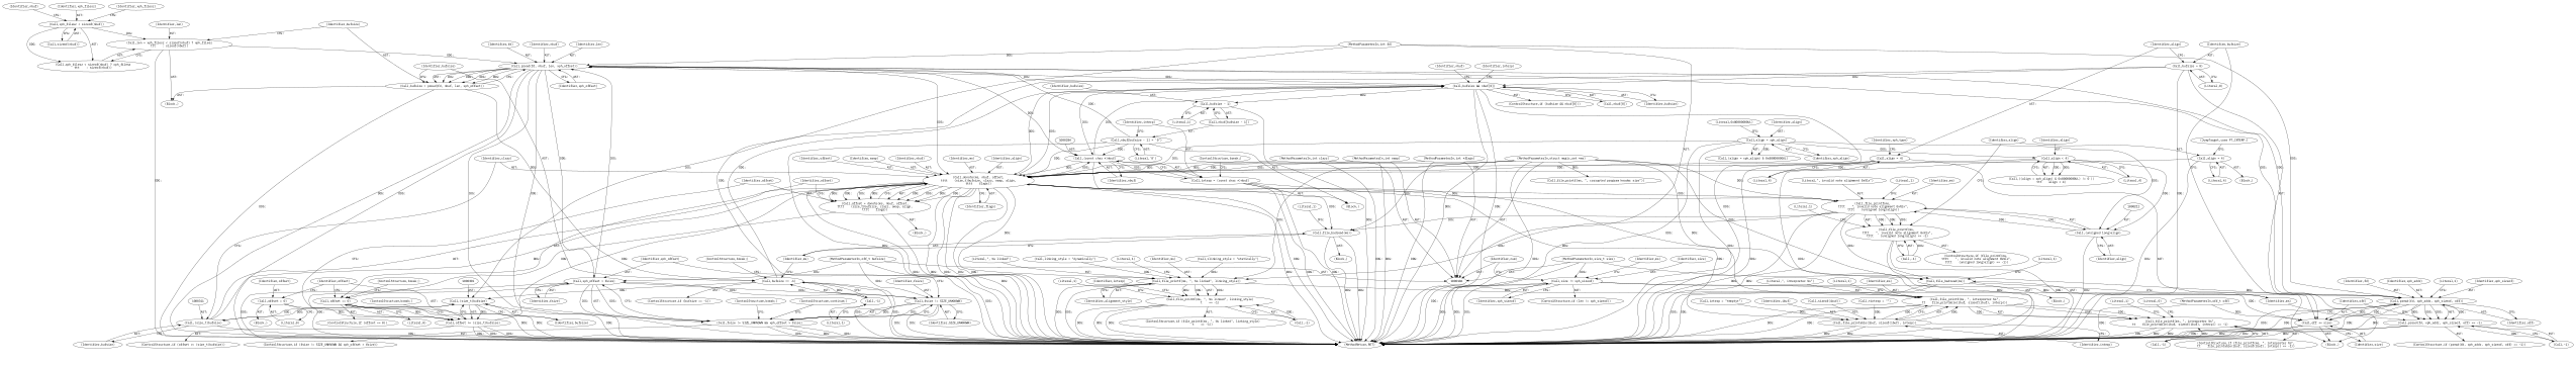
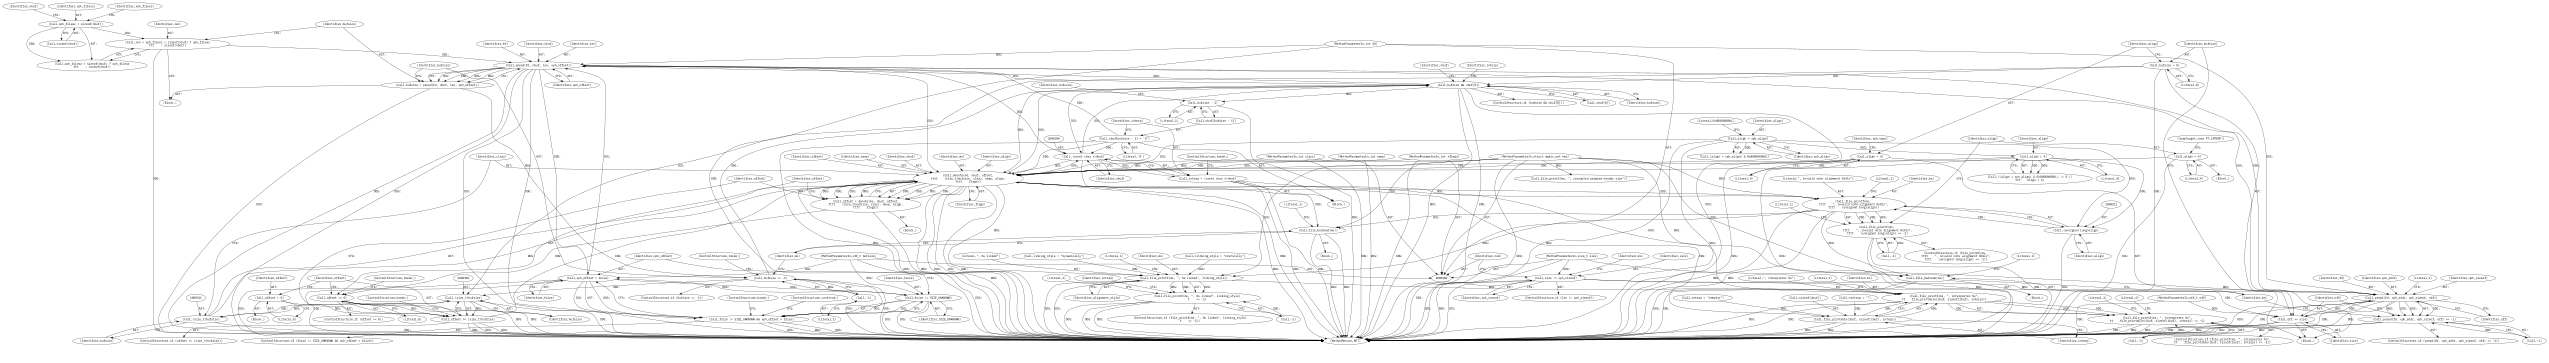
  digraph {
    fontname="IBM Plex Mono"
    node [fontname="IBM Plex Mono"]
    edge [fontname="IBM Plex Mono"]
    n1 [label="(Call,pread(fd, nbuf, len, xph_offset))"]
    n2 [label="(Call,pread(fd, xph_addr, xph_sizeof, off))"]
    n3 [label="(Call,bufsize && nbuf[0])"]
    n4 [label="(Call,bufsize = pread(fd, nbuf, len, xph_offset))"]
    n5 [label="(Call,(const char *)nbuf)"]
    n6 [label="(Call,donote(ms, nbuf, offset,\n\t\t\t\t    (size_t)bufsize, clazz, swap, align,\n\t\t\t\t    flags))"]
    n7 [label="(Call,xph_offset > fsize)"]
    n8 [label="(Identifier,xph_offset)"]
    n9 [label="(MethodReturn,RET)"]
    n10 [label="(Call,off += size)"]
    n11 [label="(Call,pread(fd, xph_addr, xph_sizeof, off) == -1)"]
    n12 [label="(Identifier,off)"]
    n13 [label="(Call,bufsize - 1)"]
    n14 [label="(Call,nbuf[0])"]
    n15 [label="(Identifier,bufsize)"]
    n16 [label="(ControlStructure,if (bufsize && nbuf[0]))"]
    n17 [label="(Call,bufsize == -1)"]
    n18 [label="(Block,)"]
    n19 [label="(Call,interp = (const char *)nbuf)"]
    n20 [label="(Identifier,nbuf)"]
    n21 [label="(Call,file_printf(ms, \n\t\t\t\t    \", invalid note alignment 0x%lx\",\n\t\t\t\t    (unsigned long)align))"]
    n22 [label="(Call,offset = donote(ms, nbuf, offset,\n\t\t\t\t    (size_t)bufsize, clazz, swap, align,\n\t\t\t\t    flags))"]
    n23 [label="(Call,file_badread(ms))"]
    n24 [label="(Call,file_badread(ms))"]
    n25 [label="(Call,file_printf(ms, \", %s linked\", linking_style))"]
    n26 [label="(Identifier,flags)"]
    n27 [label="(Call,fsize != SIZE_UNKNOWN)"]
    n28 [label="(Call,fsize != SIZE_UNKNOWN && xph_offset > fsize)"]
    n29 [label="(Identifier,fsize)"]
    n30 [label="(Block,)"]
    n31 [label="(Identifier,size)"]
    n32 [label="(Call,-1)"]
    n33 [label="(ControlStructure,if (pread(fd, xph_addr, xph_sizeof, off) == -1))"]
    n34 [label="(MethodParameterIn,int fd)"]
    1000106
    n36 [label="(Call,nbuf[bufsize - 1] = '\0')"]
    n37 [label="(Block,)"]
    n38 [label="(Literal,'\0')"]
    n39 [label="(Call,nbuf[bufsize - 1])"]
    n40 [label="(Literal,1)"]
    n41 [label="(Call,-1)"]
    n42 [label="(Call,(size_t)bufsize)"]
    n43 [label="(ControlStructure,if (bufsize == -1))"]
    n44 [label="(Literal,1)"]
    n45 [label="(Call,offset >= (size_t)bufsize)"]
    n46 [label="(Call,(size_t)bufsize)"]
    n47 [label="(Identifier,bufsize)"]
    n48 [label="(Call,bufsize = 0)"]
    n49 [label="(Literal,0)"]
    n50 [label="(Call,file_printable(ibuf, sizeof(ibuf), interp))"]
    n51 [label="(Call,(unsigned long)align)"]
    n52 [label="(Call,file_printf(ms, \n\t\t\t\t    \", invalid note alignment 0x%lx\",\n\t\t\t\t    (unsigned long)align) == -1)"]
    n53 [label="(Call,offset == 0)"]
    n54 [label="(Block,)"]
    n55 [label="(Block,)"]
    n56 [label="(Identifier,ms)"]
    n57 [label="(Identifier,ms)"]
    n58 [label="(Block,)"]
    n59 [label="(Call,file_printf(ms, \", interpreter %s\",\n\t\t    file_printable(ibuf, sizeof(ibuf), interp)))"]
    n60 [label="(Call,file_printf(ms, \", %s linked\", linking_style)\n\t    == -1)"]
    n61 [label="(Identifier,alignment_style)"]
    n62 [label="(Identifier,align)"]
    n63 [label="(ControlStructure,if (file_printf(ms, \n\t\t\t\t    \", invalid note alignment 0x%lx\",\n\t\t\t\t    (unsigned long)align) == -1))"]
    n64 [label="(Call,-1)"]
    n65 [label="(MethodParameterIn,struct magic_set *ms)"]
    n66 [label="(Call,file_printf(ms, \", corrupted program header size\"))"]
    n67 [label="(Call,file_printf(ms, \", interpreter %s\",\n\t\t    file_printable(ibuf, sizeof(ibuf), interp)) == -1)"]
    n68 [label="(Call,align = xph_align)"]
    n69 [label="(Call,align < 4)"]
    n70 [label="(Call,(align = xph_align) & 0x80000000UL)"]
    n71 [label="(Identifier,xph_align)"]
    n72 [label="(Call,((align = xph_align) & 0x80000000UL) != 0 ||\n\t\t\t    align < 4)"]
    n73 [label="(Literal,4)"]
    n74 [label="(ControlStructure,if (offset >= (size_t)bufsize))"]
    n75 [label="(Call,offset = 0)"]
    n76 [label="(Literal,0)"]
    n77 [label="(Block,)"]
    n78 [label="(Literal,0)"]
    n79 [label="(ControlStructure,if (offset == 0))"]
    n80 [label="(Identifier,bufsize)"]
    n81 [label="(MethodParameterIn,int clazz)"]
    n82 [label="(MethodParameterIn,int swap)"]
    n83 [label="(Call,align = 4)"]
    n84 [label="(Literal,4)"]
    n85 [label="(Call,align = 4)"]
    n86 [label="(Block,)"]
    n87 [label="(Literal,4)"]
    n88 [label="(MethodParameterIn,int *flags)"]
    n89 [label="(Call,len = xph_filesz < sizeof(nbuf) ? xph_filesz\n\t\t\t    : sizeof(nbuf))"]
    n90 [label="(Call,xph_filesz < sizeof(nbuf) ? xph_filesz\n\t\t\t    : sizeof(nbuf))"]
    n91 [label="(Call,xph_filesz < sizeof(nbuf))"]
    n92 [label="(Call,sizeof(nbuf))"]
    n93 [label="(Identifier,SIZE_UNKNOWN)"]
    n94 [label="(ControlStructure,if (fsize != SIZE_UNKNOWN && xph_offset > fsize))"]
    n95 [label="(MethodParameterIn,off_t bufsize)"]
    n96 [label="(Call,size != xph_sizeof)"]
    n97 [label="(ControlStructure,if (len != xph_sizeof))"]
    n98 [label="(Identifier,xph_sizeof)"]
    n99 [label="(MethodParameterIn,size_t size)"]
    n100 [label="(MethodParameterIn,off_t off)"]
    n101 [label="(Identifier,interp)"]
    n102 [label="(Call,-1)"]
    n103 [label="(ControlStructure,if (file_printf(ms, \", interpreter %s\",\n\t\t    file_printable(ibuf, sizeof(ibuf), interp)) == -1))"]
    n104 [label="(Call,-1)"]
    n105 [label="(ControlStructure,if (file_printf(ms, \", %s linked\", linking_style)\n\t    == -1))"]
    n106 [label="(ControlStructure,break;)"]
    n107 [label="(Literal,1)"]
    n108 [label="(ControlStructure,break;)"]
    n109 [label="(ControlStructure,break;)"]
    n110 [label="(Identifier,align)"]
    n111 [label="(Literal,0x80000000UL)"]
    n112 [label="(Call,sizeof(ibuf))"]
    n113 [label="(Identifier,fd)"]
    n114 [label="(Call,*interp = \"\")"]
    n115 [label="(Identifier,nbuf)"]
    n116 [label="(Identifier,ms)"]
    n117 [label="(Identifier,offset)"]
    n118 [label="(Identifier,align)"]
    n119 [label="(Identifier,ms)"]
    n120 [label="(Call,interp = \"*empty*\")"]
    n121 [label="(Identifier,off)"]
    n122 [label="(ControlStructure,break;)"]
    n123 [label="(ControlStructure,break;)"]
    n124 [label="(Literal,0)"]
    n125 [label="(Identifier,swap)"]
    n126 [label="(Identifier,offset)"]
    n127 [label="(Identifier,xph_offset)"]
    n128 [label="(Identifier,interp)"]
    n129 [label="(Identifier,bufsize)"]
    n130 [label="(Call,*linking_style = \"statically\")"]
    n131 [label="(Identifier,fsize)"]
    n132 [label="(Literal,1)"]
    n133 [label="(Identifier,ms)"]
    n134 [label="(Identifier,xph_type)"]
    n135 [label="(Identifier,len)"]
    n136 [label="(Literal,1)"]
    n137 [label="(Identifier,nbuf)"]
    n138 [label="(Literal,1)"]
    n139 [label="(Identifier,nbuf)"]
    n140 [label="(Literal,1)"]
    n141 [label="(Identifier,interp)"]
    n142 [label="(Identifier,bufsize)"]
    n143 [label="(Literal,1)"]
    n144 [label="(Identifier,align)"]
-   n145 [label="(Identifier,ibuf)"]
    n146 [label="(Identifier,ms)"]
    n147 [label="(ControlStructure,continue;)"]
    n148 [label="(Literal,\", %s linked\")"]
    n149 [label="(Identifier,xph_filesz)"]
    n150 [label="(Identifier,offset)"]
    n151 [label="(Identifier,nbuf)"]
    n152 [label="(Identifier,bufsize)"]
    n153 [label="(Identifier,xph_sizeof)"]
    n154 [label="(Identifier,offset)"]
    n155 [label="(Identifier,offset)"]
    n156 [label="(Identifier,ms)"]
    n157 [label="(Identifier,clazz)"]
    n158 [label="(Identifier,align)"]
    n159 [label="(Literal,\", invalid note alignment 0x%lx\")"]
    n160 [label="(Identifier,size)"]
    n161 [label="(Identifier,fd)"]
    n162 [label="(Call,linking_style = \"dynamically\")"]
    n163 [label="(Literal,1)"]
    n164 [label="(JumpTarget,case PT_INTERP:)"]
    n165 [label="(Literal,\", interpreter %s\")"]
    n166 [label="(Identifier,align)"]
    n167 [label="(Identifier,xph_filesz)"]
    n168 [label="(Identifier,len)"]
    n169 [label="(Identifier,num)"]
    n170 [label="(Literal,1)"]
    n171 [label="(Literal,1)"]
    n172 [label="(Identifier,xph_addr)"]
    n173 [label="(Identifier,bufsize)"]
    n174 [label="(Identifier,interp)"]
    1000284
    1000211
    1000301
    1000311
    n1 -> n2 [label="DDG: "]
    n1 -> n3 [label="DDG: "]
    n1 -> n4 [label="AST: "]
    n1 -> n4 [label="DDG: "]
    n1 -> n4 [label="DDG: "]
    n1 -> n4 [label="DDG: "]
    n1 -> n4 [label="DDG: "]
    n1 -> n5 [label="DDG: "]
    n1 -> n6 [label="DDG: "]
    n1 -> n7 [label="DDG: "]
    n1 -> n8 [label="CFG: "]
    n1 -> n9 [label="DDG: "]
    n1 -> n9 [label="DDG: "]
    n1 -> n9 [label="DDG: "]
    n1 -> n9 [label="DDG: "]
    n2 -> n1 [label="DDG: "]
    n2 -> n9 [label="DDG: "]
    n2 -> n9 [label="DDG: "]
    n2 -> n9 [label="DDG: "]
    n2 -> n9 [label="DDG: "]
    n2 -> n10 [label="DDG: "]
    n2 -> n11 [label="AST: "]
    n2 -> n11 [label="DDG: "]
    n2 -> n11 [label="DDG: "]
    n2 -> n11 [label="DDG: "]
    n2 -> n11 [label="DDG: "]
    n2 -> n12 [label="CFG: "]
    n3 -> n1 [label="DDG: "]
    n3 -> n5 [label="DDG: "]
    n3 -> n6 [label="DDG: "]
    n3 -> n9 [label="DDG: "]
    n3 -> n9 [label="DDG: "]
    n3 -> n9 [label="DDG: "]
    n3 -> n13 [label="DDG: "]
    n3 -> n14 [label="CFG: "]
    n3 -> n15 [label="CFG: "]
    n3 -> n16 [label="AST: "]
    n4 -> n1 [label="CFG: "]
    n4 -> n9 [label="DDG: "]
    n4 -> n17 [label="DDG: "]
    n4 -> n18 [label="AST: "]
    n5 -> n3 [label="DDG: "]
    n5 -> n6 [label="DDG: "]
    n5 -> n9 [label="DDG: "]
    n5 -> n19 [label="AST: "]
    n5 -> n19 [label="DDG: "]
    n5 -> n20 [label="CFG: "]
    n6 -> n3 [label="DDG: "]
    n6 -> n5 [label="DDG: "]
    n6 -> n9 [label="DDG: "]
    n6 -> n9 [label="DDG: "]
    n6 -> n9 [label="DDG: "]
    n6 -> n9 [label="DDG: "]
    n6 -> n9 [label="DDG: "]
    n6 -> n9 [label="DDG: "]
    n6 -> n21 [label="DDG: "]
    n6 -> n22 [label="AST: "]
    n6 -> n22 [label="DDG: "]
    n6 -> n22 [label="DDG: "]
    n6 -> n22 [label="DDG: "]
    n6 -> n22 [label="DDG: "]
    n6 -> n22 [label="DDG: "]
    n6 -> n22 [label="DDG: "]
    n6 -> n22 [label="DDG: "]
    n6 -> n22 [label="DDG: "]
    n6 -> n23 [label="DDG: "]
    n6 -> n24 [label="DDG: "]
    n6 -> n25 [label="DDG: "]
    n6 -> n26 [label="CFG: "]
    n7 -> n1 [label="DDG: "]
    n7 -> n9 [label="DDG: "]
    n7 -> n9 [label="DDG: "]
    n7 -> n27 [label="DDG: "]
    n7 -> n28 [label="AST: "]
    n7 -> n28 [label="DDG: "]
    n7 -> n28 [label="DDG: "]
    n7 -> n29 [label="CFG: "]
    n8 -> n1 [label="AST: "]
    n10 -> n2 [label="DDG: "]
    n10 -> n9 [label="DDG: "]
    n10 -> n9 [label="DDG: "]
    n10 -> n30 [label="AST: "]
    n10 -> n31 [label="CFG: "]
    n11 -> n9 [label="DDG: "]
    n11 -> n9 [label="DDG: "]
    n11 -> n32 [label="CFG: "]
    n11 -> n33 [label="AST: "]
    n12 -> n2 [label="AST: "]
    n13 -> n9 [label="DDG: "]
    n13 -> n39 [label="AST: "]
    n13 -> n40 [label="CFG: "]
    n14 -> n3 [label="AST: "]
    n15 -> n3 [label="AST: "]
    n17 -> n3 [label="DDG: "]
    n17 -> n9 [label="DDG: "]
    n17 -> n9 [label="DDG: "]
    n17 -> n41 [label="CFG: "]
    n17 -> n42 [label="DDG: "]
    n17 -> n43 [label="AST: "]
    n19 -> n5 [label="CFG: "]
    n19 -> n9 [label="DDG: "]
    n19 -> n9 [label="DDG: "]
    n19 -> n37 [label="AST: "]
    n19 -> n50 [label="DDG: "]
    n20 -> n5 [label="AST: "]
    n21 -> n6 [label="DDG: "]
    n21 -> n9 [label="DDG: "]
    n21 -> n9 [label="DDG: "]
    n21 -> n23 [label="DDG: "]
    n21 -> n24 [label="DDG: "]
    n21 -> n25 [label="DDG: "]
    n21 -> n51 [label="CFG: "]
    n21 -> n52 [label="AST: "]
    n21 -> n52 [label="DDG: "]
    n21 -> n52 [label="DDG: "]
    n21 -> n52 [label="DDG: "]
    n22 -> n6 [label="CFG: "]
    n22 -> n9 [label="DDG: "]
    n22 -> n53 [label="DDG: "]
    n22 -> n54 [label="AST: "]
    n23 -> n9 [label="DDG: "]
    n23 -> n9 [label="DDG: "]
    n23 -> n55 [label="AST: "]
    n23 -> n56 [label="CFG: "]
    n24 -> n9 [label="DDG: "]
    n24 -> n9 [label="DDG: "]
    n24 -> n57 [label="CFG: "]
    n24 -> n58 [label="AST: "]
    n25 -> n9 [label="DDG: "]
    n25 -> n9 [label="DDG: "]
    n25 -> n59 [label="DDG: "]
    n25 -> n60 [label="AST: "]
    n25 -> n60 [label="DDG: "]
    n25 -> n60 [label="DDG: "]
    n25 -> n60 [label="DDG: "]
    n25 -> n61 [label="CFG: "]
    n26 -> n6 [label="AST: "]
    n27 -> n7 [label="DDG: "]
    n27 -> n9 [label="DDG: "]
    n27 -> n9 [label="DDG: "]
    n27 -> n28 [label="AST: "]
    n27 -> n28 [label="DDG: "]
    n27 -> n28 [label="DDG: "]
    n27 -> n93 [label="CFG: "]
    n28 -> n7 [label="CFG: "]
    n28 -> n9 [label="DDG: "]
    n28 -> n9 [label="DDG: "]
    n28 -> n9 [label="DDG: "]
    n28 -> n27 [label="CFG: "]
    n28 -> n94 [label="AST: "]
    n29 -> n7 [label="AST: "]
    n31 -> n10 [label="AST: "]
    n32 -> n11 [label="AST: "]
    n32 -> n11 [label="DDG: "]
    n34 -> n1 [label="DDG: "]
    n34 -> n2 [label="DDG: "]
    n34 -> n9 [label="DDG: "]
    n34 -> 1000106 [label="AST: "]
    n36 -> n1 [label="DDG: "]
    n36 -> n5 [label="DDG: "]
    n36 -> n6 [label="DDG: "]
    n36 -> n9 [label="DDG: "]
    n36 -> n37 [label="AST: "]
    n36 -> n38 [label="CFG: "]
    n38 -> n36 [label="AST: "]
    n39 -> n13 [label="CFG: "]
    n39 -> n36 [label="AST: "]
    n40 -> n13 [label="AST: "]
    n41 -> n17 [label="AST: "]
    n41 -> n17 [label="DDG: "]
    n41 -> n44 [label="CFG: "]
    n42 -> n9 [label="DDG: "]
    n42 -> n45 [label="AST: "]
    n42 -> n45 [label="DDG: "]
    n42 -> n46 [label="DDG: "]
    n42 -> n47 [label="CFG: "]
    n44 -> n41 [label="AST: "]
    n45 -> n6 [label="DDG: "]
    n45 -> n9 [label="DDG: "]
    n45 -> n9 [label="DDG: "]
    n45 -> n9 [label="DDG: "]
    n45 -> n42 [label="CFG: "]
    n45 -> n74 [label="AST: "]
    n46 -> n6 [label="AST: "]
    n46 -> n6 [label="DDG: "]
    n46 -> n9 [label="DDG: "]
    n46 -> n42 [label="DDG: "]
    n46 -> n80 [label="CFG: "]
    n47 -> n42 [label="AST: "]
    n48 -> n3 [label="DDG: "]
    n48 -> n9 [label="DDG: "]
    n48 -> n30 [label="AST: "]
    n48 -> n42 [label="DDG: "]
    n48 -> n49 [label="CFG: "]
    n49 -> n48 [label="AST: "]
    n50 -> n9 [label="DDG: "]
    n50 -> n9 [label="DDG: "]
    n50 -> n59 [label="AST: "]
    n50 -> n59 [label="DDG: "]
    n50 -> n59 [label="DDG: "]
    n50 -> n101 [label="CFG: "]
    n51 -> n9 [label="DDG: "]
    n51 -> n21 [label="AST: "]
    n51 -> n21 [label="DDG: "]
    n51 -> n62 [label="CFG: "]
    n52 -> n9 [label="DDG: "]
    n52 -> n9 [label="DDG: "]
    n52 -> n63 [label="AST: "]
    n52 -> n64 [label="CFG: "]
    n53 -> n9 [label="DDG: "]
    n53 -> n9 [label="DDG: "]
    n53 -> n45 [label="DDG: "]
    n53 -> n78 [label="CFG: "]
    n53 -> n79 [label="AST: "]
    n56 -> n11 [label="CFG: "]
    n56 -> n23 [label="AST: "]
    n57 -> n17 [label="CFG: "]
    n57 -> n24 [label="AST: "]
    n59 -> n9 [label="DDG: "]
    n59 -> n9 [label="DDG: "]
    n59 -> n50 [label="CFG: "]
    n59 -> n67 [label="AST: "]
    n59 -> n67 [label="DDG: "]
    n59 -> n67 [label="DDG: "]
    n59 -> n67 [label="DDG: "]
    n60 -> n9 [label="DDG: "]
    n60 -> n9 [label="DDG: "]
    n60 -> n9 [label="DDG: "]
    n60 -> n104 [label="CFG: "]
    n60 -> n105 [label="AST: "]
    n61 -> n25 [label="AST: "]
    n62 -> n51 [label="AST: "]
    n64 -> n52 [label="AST: "]
    n64 -> n52 [label="DDG: "]
    n65 -> n6 [label="DDG: "]
    n65 -> n9 [label="DDG: "]
    n65 -> n21 [label="DDG: "]
    n65 -> n23 [label="DDG: "]
    n65 -> n24 [label="DDG: "]
    n65 -> n25 [label="DDG: "]
    n65 -> 1000106 [label="AST: "]
    n65 -> n59 [label="DDG: "]
    n65 -> n66 [label="DDG: "]
    n67 -> n9 [label="DDG: "]
    n67 -> n9 [label="DDG: "]
    n67 -> n9 [label="DDG: "]
    n67 -> n102 [label="CFG: "]
    n67 -> n103 [label="AST: "]
    n68 -> n6 [label="DDG: "]
    n68 -> n9 [label="DDG: "]
    n68 -> n9 [label="DDG: "]
    n68 -> n51 [label="DDG: "]
    n68 -> n69 [label="DDG: "]
    n68 -> n70 [label="AST: "]
    n68 -> n70 [label="DDG: "]
    n68 -> n71 [label="CFG: "]
    n69 -> n6 [label="DDG: "]
    n69 -> n9 [label="DDG: "]
    n69 -> n51 [label="DDG: "]
    n69 -> n72 [label="AST: "]
    n69 -> n72 [label="DDG: "]
    n69 -> n72 [label="DDG: "]
    n69 -> n73 [label="CFG: "]
    n71 -> n68 [label="AST: "]
    n72 -> n69 [label="CFG: "]
    n73 -> n69 [label="AST: "]
    n75 -> n45 [label="DDG: "]
    n75 -> n76 [label="CFG: "]
    n75 -> n77 [label="AST: "]
    n76 -> n75 [label="AST: "]
    n78 -> n53 [label="AST: "]
    n80 -> n46 [label="AST: "]
    n81 -> n6 [label="DDG: "]
    n81 -> n9 [label="DDG: "]
    n81 -> 1000106 [label="AST: "]
    n82 -> n6 [label="DDG: "]
    n82 -> n9 [label="DDG: "]
-   n82 -> 1000106 [label="AST: "]
    n83 -> n6 [label="DDG: "]
    n83 -> n9 [label="DDG: "]
    n83 -> n30 [label="AST: "]
    n83 -> n84 [label="CFG: "]
    n84 -> n83 [label="AST: "]
    n85 -> n6 [label="DDG: "]
    n85 -> n9 [label="DDG: "]
    n85 -> n86 [label="AST: "]
    n85 -> n87 [label="CFG: "]
    n87 -> n85 [label="AST: "]
    n88 -> n6 [label="DDG: "]
    n88 -> n9 [label="DDG: "]
    n88 -> 1000106 [label="AST: "]
    n89 -> n1 [label="DDG: "]
    n89 -> n9 [label="DDG: "]
    n89 -> n18 [label="AST: "]
    n89 -> n90 [label="CFG: "]
    n90 -> n89 [label="AST: "]
    n91 -> n89 [label="DDG: "]
    n91 -> n90 [label="AST: "]
    n91 -> n90 [label="DDG: "]
    n91 -> n92 [label="CFG: "]
    n92 -> n91 [label="AST: "]
    n93 -> n27 [label="AST: "]
    n95 -> n7 [label="DDG: "]
    n95 -> n9 [label="DDG: "]
    n95 -> n27 [label="DDG: "]
    n95 -> 1000106 [label="AST: "]
    n96 -> n2 [label="DDG: "]
    n96 -> n9 [label="DDG: "]
    n96 -> n9 [label="DDG: "]
    n96 -> n9 [label="DDG: "]
    n96 -> n10 [label="DDG: "]
    n96 -> n97 [label="AST: "]
    n96 -> n98 [label="CFG: "]
    n98 -> n96 [label="AST: "]
    n99 -> n9 [label="DDG: "]
    n99 -> n10 [label="DDG: "]
    n99 -> 1000106 [label="AST: "]
    n99 -> n96 [label="DDG: "]
    n100 -> n9 [label="DDG: "]
    n100 -> n10 [label="DDG: "]
    n101 -> n50 [label="AST: "]
    n102 -> n67 [label="AST: "]
    n102 -> n67 [label="DDG: "]
    n104 -> n60 [label="AST: "]
    n104 -> n60 [label="DDG: "]
    n106 -> n53 [label="CFG: "]
    n107 -> n67 [label="CFG: "]
    n108 -> n45 [label="CFG: "]
    n109 -> n28 [label="CFG: "]
    n110 -> n52 [label="CFG: "]
    n110 -> n85 [label="AST: "]
    n111 -> n68 [label="CFG: "]
    n112 -> n50 [label="AST: "]
    n113 -> n1 [label="AST: "]
    n114 -> n50 [label="DDG: "]
    n115 -> n91 [label="CFG: "]
    n116 -> n21 [label="AST: "]
    n117 -> n6 [label="AST: "]
    n118 -> n69 [label="AST: "]
    n119 -> n25 [label="AST: "]
    n120 -> n50 [label="DDG: "]
    n121 -> n10 [label="AST: "]
    n121 -> n11 [label="CFG: "]
    n122 -> n19 [label="CFG: "]
    n123 -> n17 [label="CFG: "]
    n124 -> n67 [label="CFG: "]
    n125 -> n6 [label="AST: "]
    n126 -> n75 [label="AST: "]
    n127 -> n7 [label="AST: "]
    n127 -> n27 [label="CFG: "]
    n128 -> n19 [label="AST: "]
    n128 -> n36 [label="CFG: "]
    n129 -> n4 [label="CFG: "]
    n129 -> n17 [label="AST: "]
    n130 -> n25 [label="DDG: "]
    n131 -> n27 [label="AST: "]
    n132 -> n60 [label="CFG: "]
    n133 -> n59 [label="AST: "]
    n134 -> n83 [label="CFG: "]
    n135 -> n89 [label="AST: "]
    n136 -> n24 [label="CFG: "]
    n137 -> n3 [label="CFG: "]
    n138 -> n52 [label="CFG: "]
    n139 -> n6 [label="AST: "]
    n140 -> n2 [label="CFG: "]
    n141 -> n3 [label="CFG: "]
    n142 -> n4 [label="AST: "]
    n142 -> n89 [label="CFG: "]
    n143 -> n23 [label="CFG: "]
    n144 -> n48 [label="CFG: "]
    n144 -> n83 [label="AST: "]
-   n145 -> n50 [label="AST: "]
    n146 -> n96 [label="CFG: "]
    n147 -> n28 [label="CFG: "]
    n148 -> n25 [label="AST: "]
    n149 -> n91 [label="AST: "]
    n150 -> n45 [label="AST: "]
    n150 -> n53 [label="CFG: "]
    n150 -> n75 [label="CFG: "]
    n151 -> n1 [label="AST: "]
    n152 -> n13 [label="AST: "]
    n153 -> n2 [label="AST: "]
    n154 -> n22 [label="AST: "]
    n154 -> n45 [label="CFG: "]
    n155 -> n22 [label="CFG: "]
    n155 -> n53 [label="AST: "]
    n156 -> n6 [label="AST: "]
    n157 -> n6 [label="AST: "]
    n157 -> n46 [label="CFG: "]
    n158 -> n68 [label="AST: "]
    n159 -> n21 [label="AST: "]
    n160 -> n96 [label="AST: "]
    n161 -> n2 [label="AST: "]
    n162 -> n25 [label="DDG: "]
    n163 -> n21 [label="CFG: "]
    n164 -> n85 [label="CFG: "]
    n165 -> n59 [label="AST: "]
    n166 -> n6 [label="AST: "]
    n167 -> n91 [label="CFG: "]
    n168 -> n1 [label="AST: "]
    n169 -> 1000106 [label="AST: "]
    n169 -> n96 [label="CFG: "]
    n170 -> n59 [label="CFG: "]
    n171 -> n25 [label="CFG: "]
    n172 -> n2 [label="AST: "]
    n173 -> n10 [label="CFG: "]
    n173 -> n48 [label="AST: "]
    n174 -> n60 [label="CFG: "]
    1000284 -> n5 [label="AST: "]
    1000211 -> n51 [label="AST: "]
    1000301 -> n42 [label="AST: "]
    1000311 -> n46 [label="AST: "]
  }
